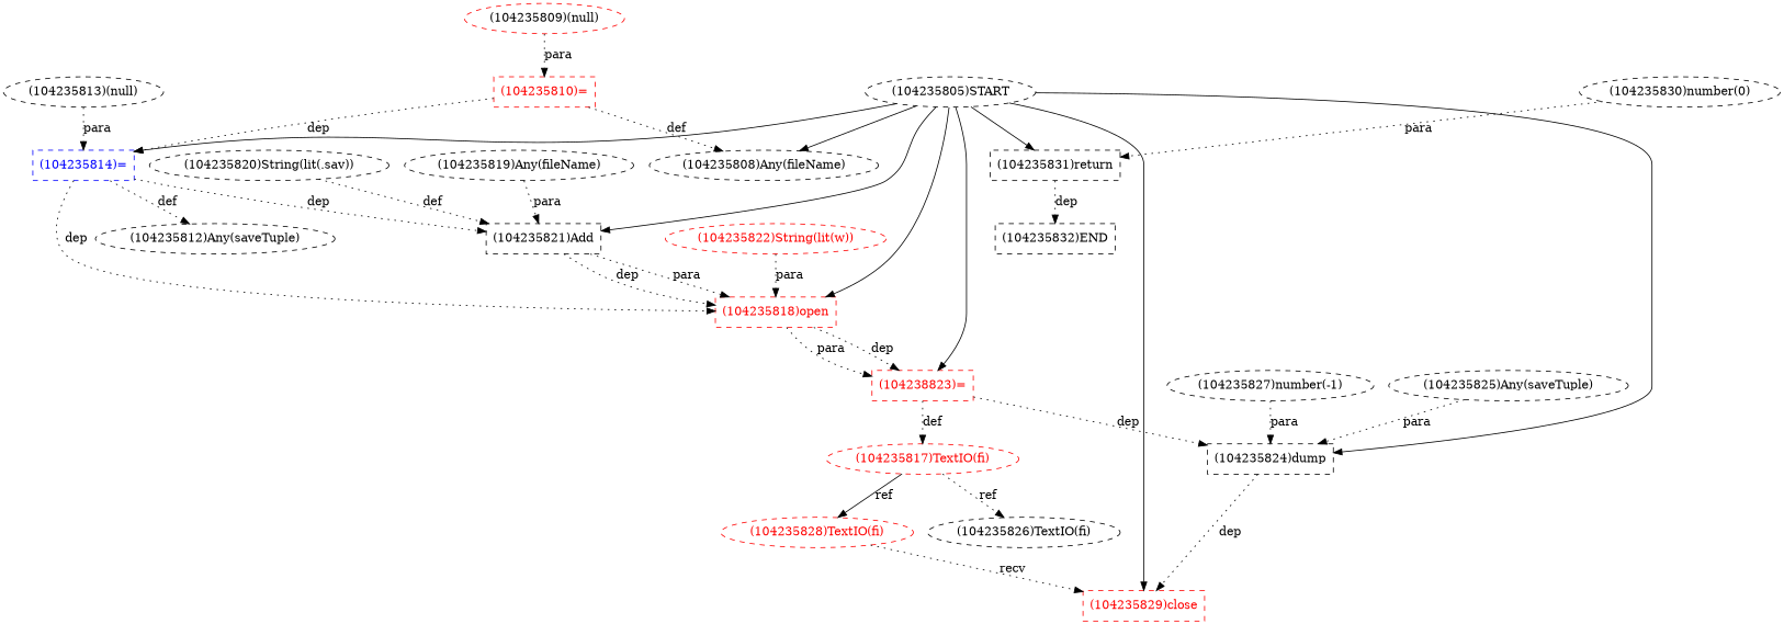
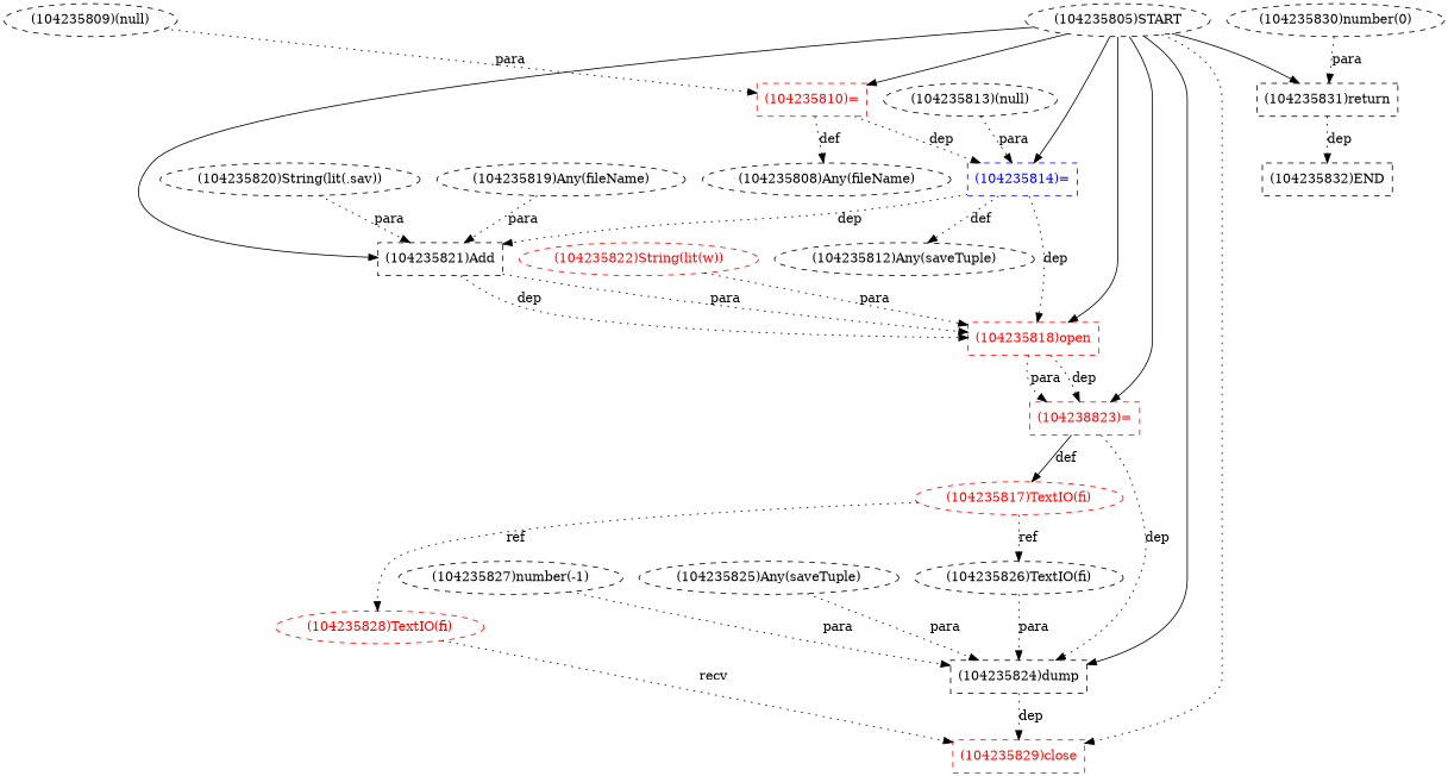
  digraph {
    node [shape=ellipse style=dashed]
    edge [style=dotted]
    n1 [color=red fontcolor=red label="(104235818)open" shape=box]
    n2 [color=red fontcolor=red label="(104238823)=" shape=box]
    n3 [label="(104235824)dump" shape=box]
    n4 [color=red fontcolor=red label="(104235817)TextIO(fi)"]
-   n5 [label="(104235809)(null)" color=red]
+   n5 [label="(104235809)(null)"]
    n6 [color=red fontcolor=red label="(104235810)=" shape=box]
    n7 [color=blue fontcolor=blue label="(104235814)=" shape=box]
    n8 [label="(104235808)Any(fileName)"]
    n9 [color=red fontcolor=red label="(104235829)close" shape=box]
    n10 [label="(104235812)Any(saveTuple)"]
    n11 [label="(104235821)Add" shape=box]
    n12 [label="(104235832)END" shape=box]
    n13 [label="(104235831)return" shape=box]
    n14 [label="(104235827)number(-1)"]
    n15 [label="(104235826)TextIO(fi)"]
    n16 [color=red fontcolor=red label="(104235828)TextIO(fi)"]
    n17 [label="(104235820)String(lit(.sav))"]
    n18 [color=red fontcolor=red label="(104235822)String(lit(w))"]
    n19 [label="(104235830)number(0)"]
    n20 [label="(104235805)START" shape=""]
    n21 [label="(104235825)Any(saveTuple)"]
    n22 [label="(104235819)Any(fileName)"]
    n23 [label="(104235813)(null)"]
    n1 -> n2 [label=dep]
    n1 -> n2 [label=para]
    n2 -> n3 [label=dep]
-   n2 -> n4 [label=def]
+   n2 -> n4 [label=def style=solid]
    n3 -> n9 [label=dep]
    n4 -> n15 [label=ref]
-   n4 -> n16 [label=ref style=solid]
+   n4 -> n16 [label=ref]
    n5 -> n6 [label=para]
    n6 -> n7 [label=dep]
    n6 -> n8 [label=def]
    n7 -> n1 [label=dep]
    n7 -> n10 [label=def]
    n7 -> n11 [label=dep]
    n11 -> n1 [label=dep]
    n11 -> n1 [label=para]
    n13 -> n12 [label=dep]
    n14 -> n3 [label=para]
+   n15 -> n3 [label=para]
    n16 -> n9 [label=recv]
-   n17 -> n11 [label=def]
+   n17 -> n11 [label=para]
    n18 -> n1 [label=para]
    n19 -> n13 [label=para]
    n20 -> n1 [style=solid]
    n20 -> n2 [style=solid]
    n20 -> n3 [style=solid]
-   n20 -> n8 [style=solid]
+   n20 -> n6 [style=solid]
    n20 -> n7 [style=solid]
-   n20 -> n9 [style=solid]
+   n20 -> n9
    n20 -> n11 [style=solid]
    n20 -> n13 [style=solid]
    n21 -> n3 [label=para]
    n22 -> n11 [label=para]
    n23 -> n7 [label=para]
  }
